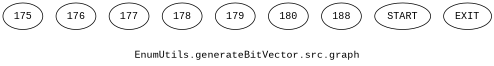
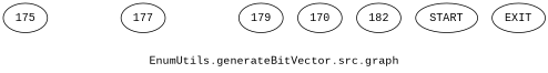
  digraph {
    label="EnumUtils.generateBitVector.src.graph"
    fontname="Liberation Mono"
    node [fontname="Liberation Mono"]
    n1 [label=175]
-   n2 [label=176]
    n3 [label=177]
-   n4 [label=178]
    n5 [label=179]
-   n6 [label=180]
-   n7 [label=188]
+   n6 [label=170]
+   n7 [label=182]
    n8 [label=START]
    n9 [label=EXIT]
  }
